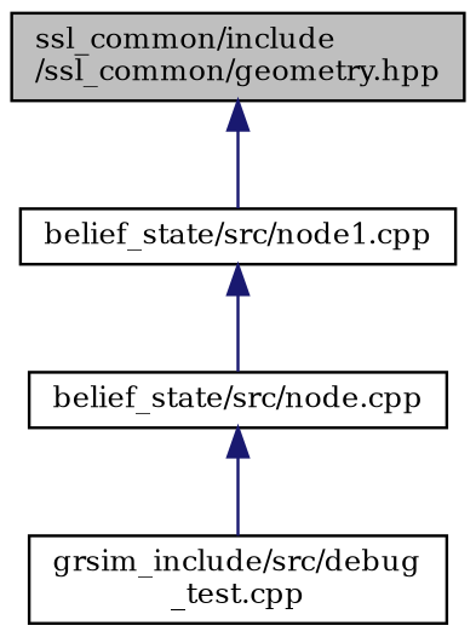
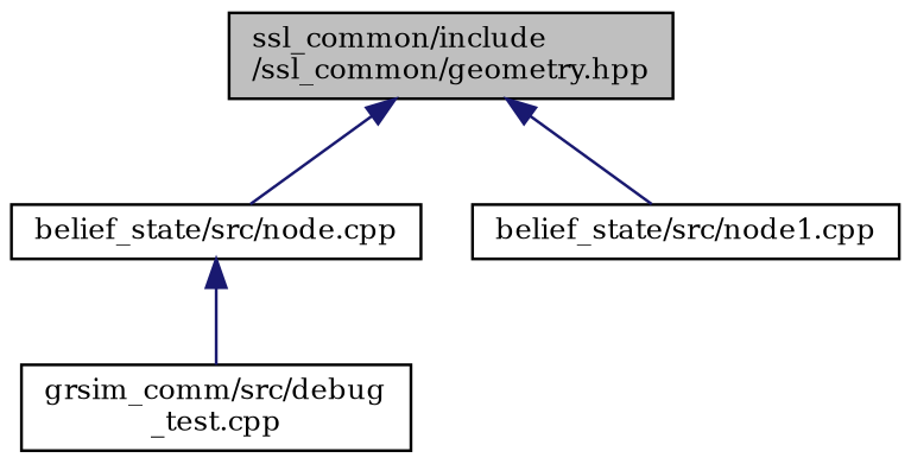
  digraph {
    fontname="DejaVu Serif"
    node [color=black fillcolor=white fontname="DejaVu Serif" fontsize=10 shape=record style=filled]
    edge [color=midnightblue dir=back fontname="DejaVu Serif" fontsize=10 labelfontname=Helvetica labelfontsize=10 style=solid]
    n1 [fillcolor=grey75 fontcolor=black height=0.2 label="ssl_common/include\l/ssl_common/geometry.hpp" width=0.4]
    n2 [height=0.2 label="belief_state/src/node.cpp" width=0.4]
    n3 [height=0.2 label="belief_state/src/node1.cpp" width=0.4]
-   n4 [height=0.2 label="grsim_include/src/debug\l_test.cpp" width=0.4]
-   n3 -> n2
+   n4 [height=0.2 label="grsim_comm/src/debug\l_test.cpp" width=0.4]
+   n1 -> n2
    n1 -> n3
    n2 -> n4
  }
